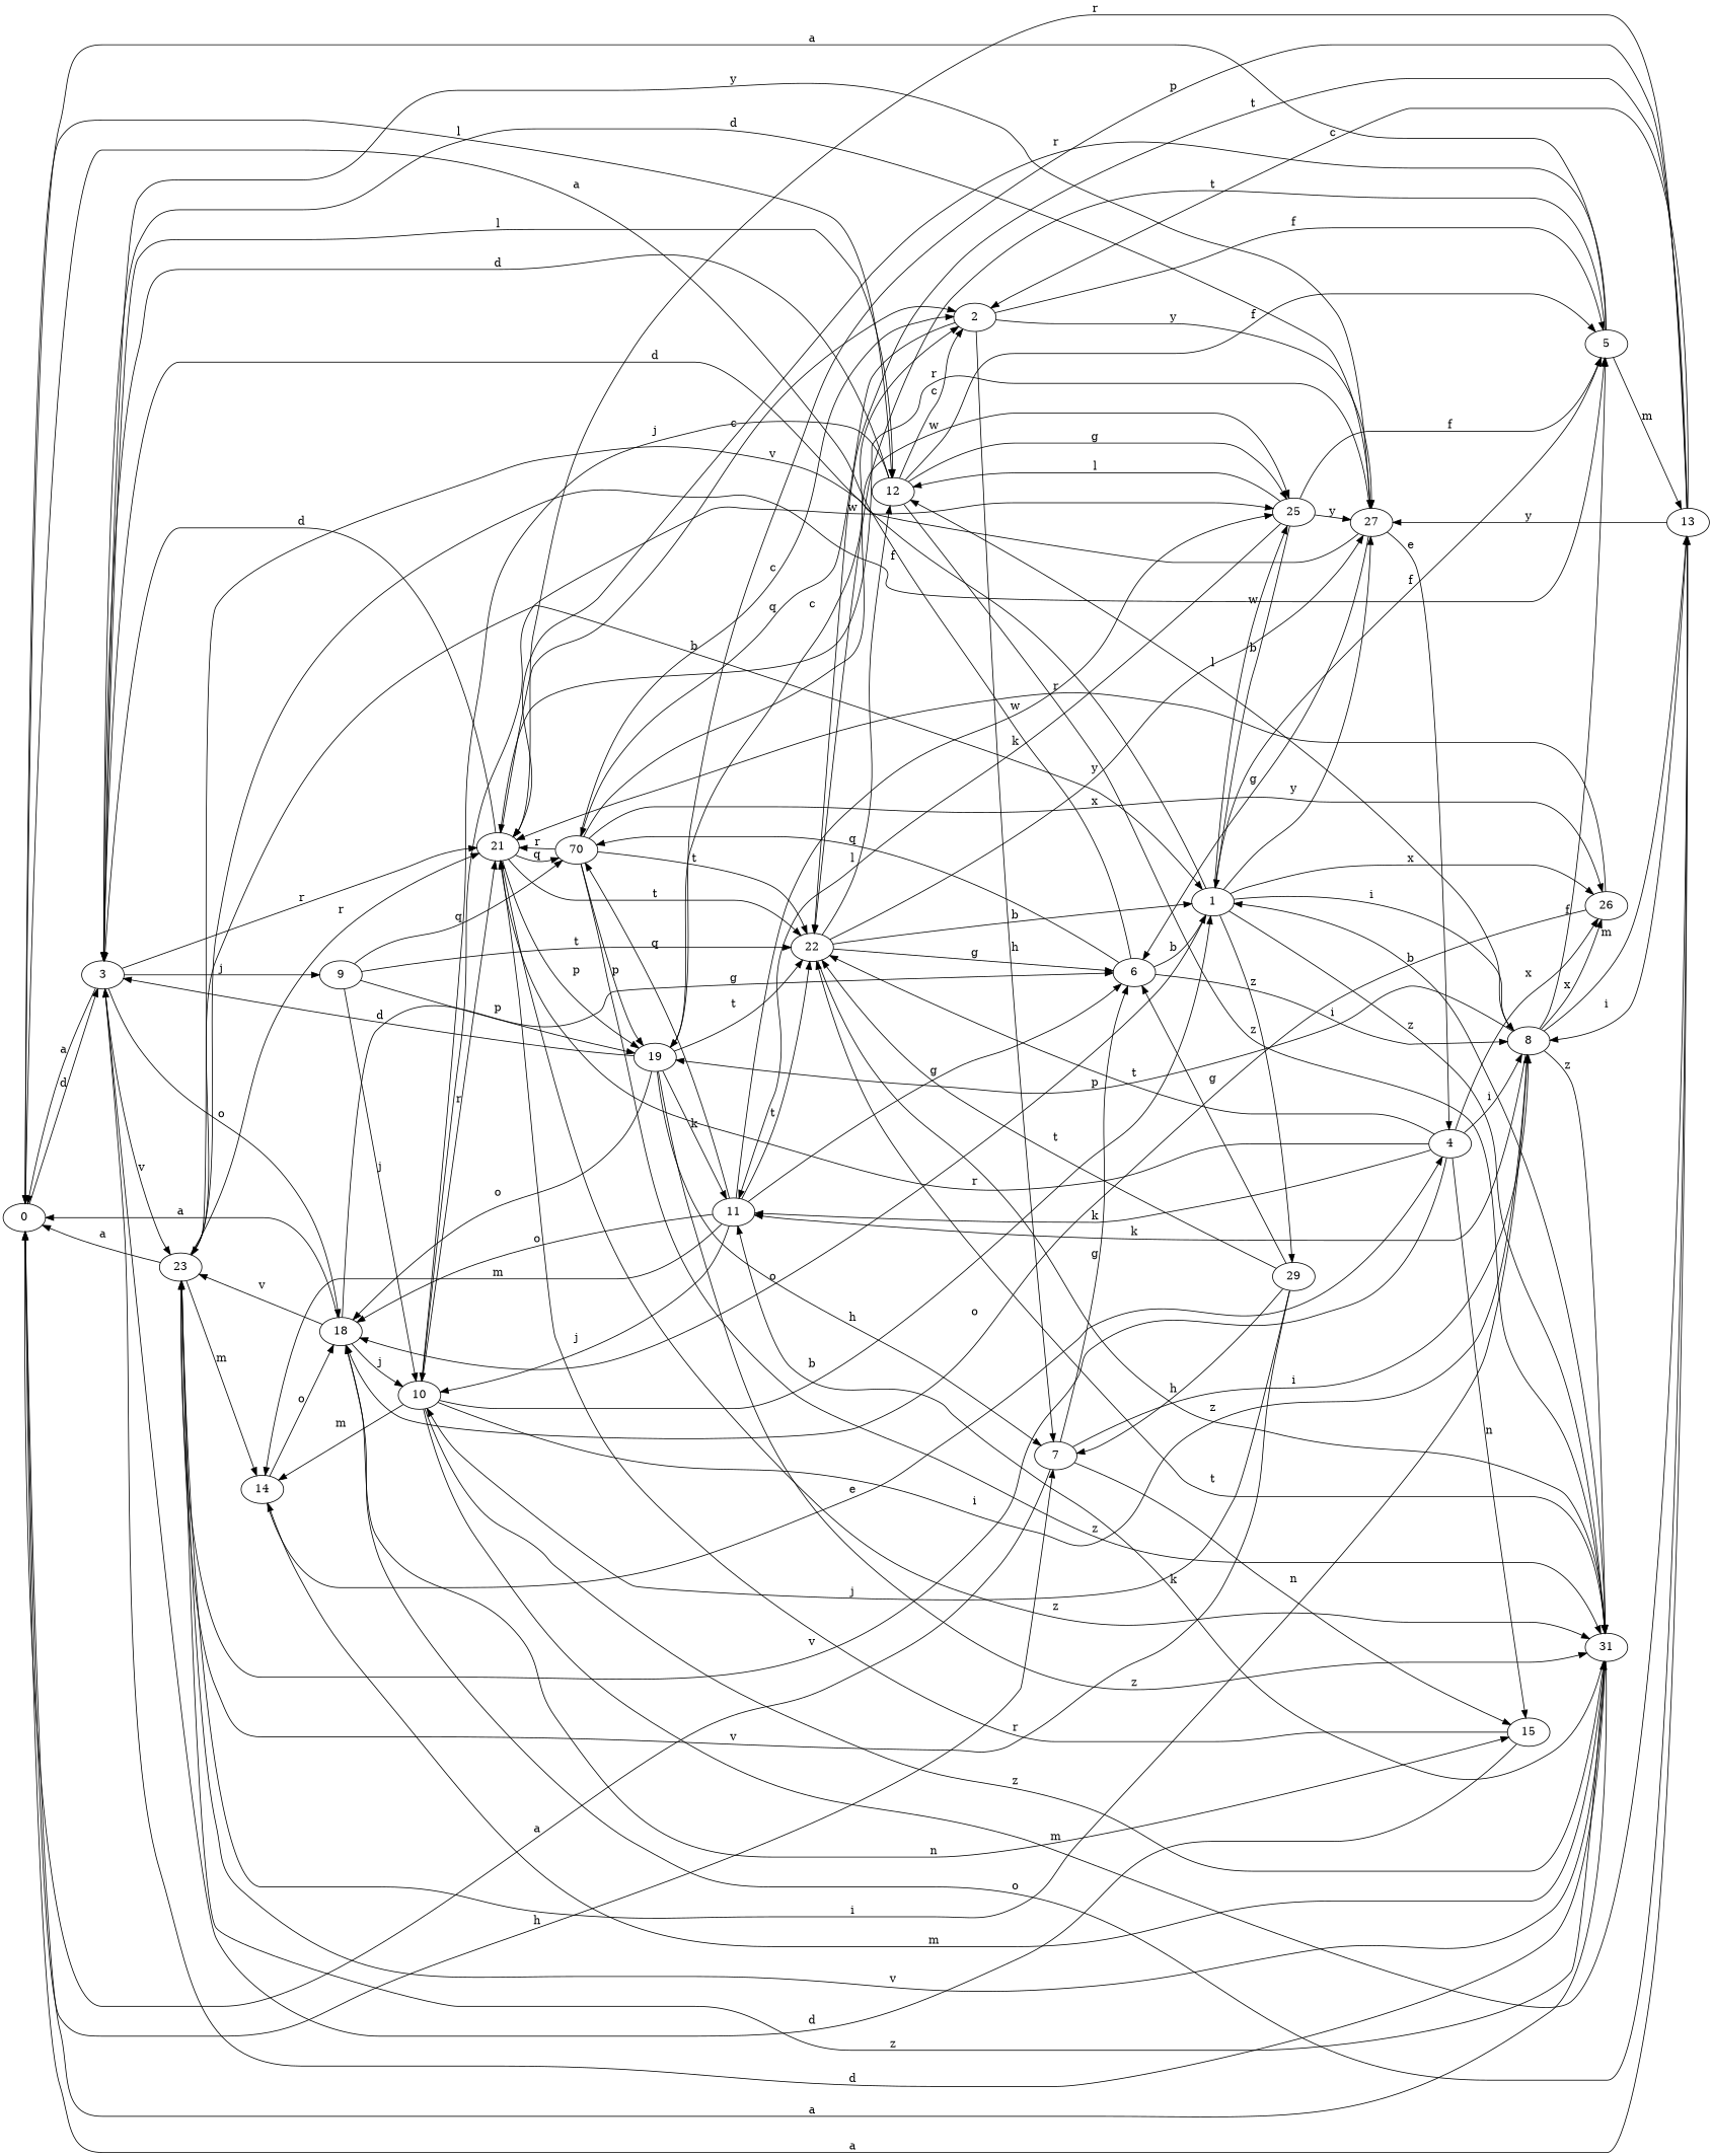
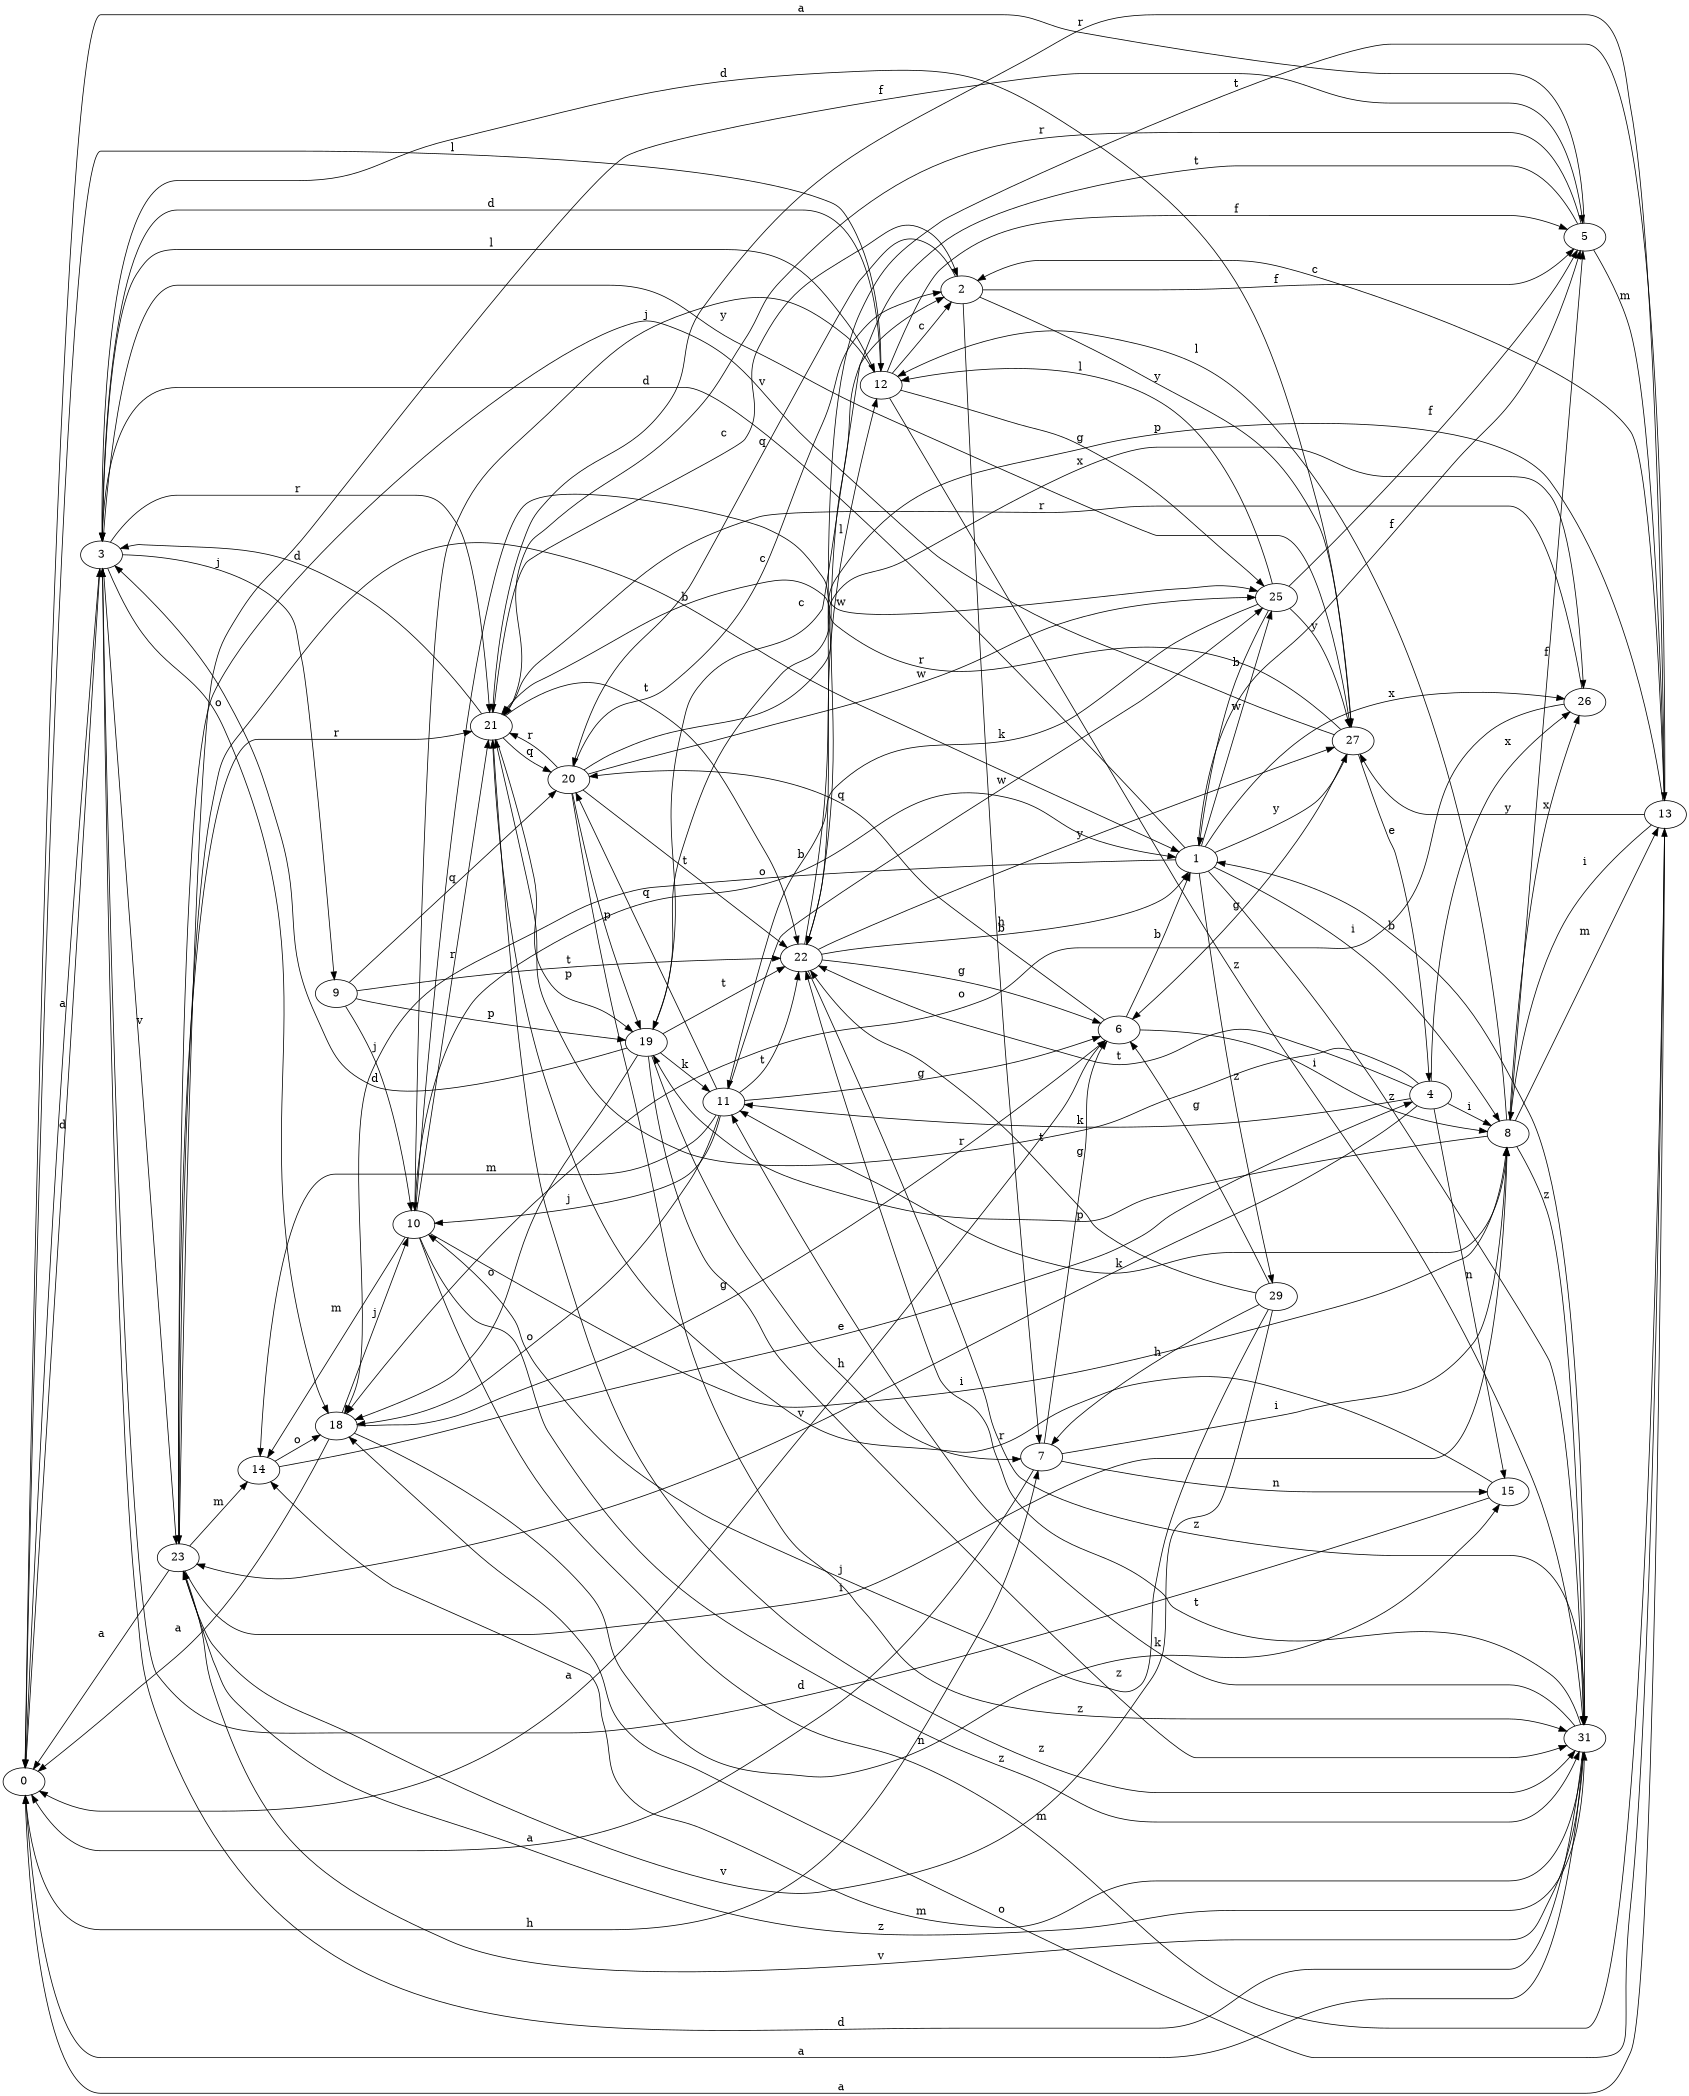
  strict digraph {
    rankdir=LR
    0
    3
    7
    12
    18
    27
    9
    21
    23
    8
    15
    6
    5
    25
    31
    2
    10
    1
    26
    29
    22
    13
    11
    19
    4
    14
-   20 [label=70]
+   20
    0 -> 3 [label=d]
    0 -> 7 [label=h]
    0 -> 12 [label=l]
    3 -> 0 [label=a]
    3 -> 12 [label=l]
    3 -> 18 [label=o]
    3 -> 27 [label=y]
    3 -> 9 [label=j]
    3 -> 21 [label=r]
    3 -> 23 [label=v]
    7 -> 0 [label=a]
    7 -> 8 [label=i]
    7 -> 15 [label=n]
    7 -> 6 [label=g]
    12 -> 3 [label=d]
    12 -> 5 [label=f]
    12 -> 25 [label=g]
    12 -> 31 [label=z]
    12 -> 2 [label=c]
    12 -> 10 [label=j]
    18 -> 0 [label=a]
-   18 -> 23 [label=v]
    18 -> 15 [label=n]
    18 -> 6 [label=g]
    18 -> 10 [label=j]
    27 -> 3 [label=d]
    27 -> 21 [label=r]
    27 -> 23 [label=v]
    27 -> 6 [label=g]
    27 -> 4 [label=e]
    9 -> 10 [label=j]
    9 -> 22 [label=t]
    9 -> 19 [label=p]
    9 -> 20 [label=q]
    21 -> 3 [label=d]
    21 -> 31 [label=z]
    21 -> 2 [label=c]
    21 -> 22 [label=t]
    21 -> 19 [label=p]
    21 -> 20 [label=q]
    23 -> 0 [label=a]
    23 -> 21 [label=r]
    23 -> 8 [label=i]
    23 -> 5 [label=f]
    23 -> 31 [label=z]
    23 -> 1 [label=b]
    23 -> 14 [label=m]
    8 -> 12 [label=l]
    8 -> 5 [label=f]
    8 -> 31 [label=z]
    8 -> 26 [label=x]
    8 -> 13 [label=m]
    8 -> 11 [label=k]
    8 -> 19 [label=p]
    15 -> 3 [label=d]
    15 -> 21 [label=r]
    6 -> 0 [label=a]
    6 -> 8 [label=i]
    6 -> 1 [label=b]
    6 -> 20 [label=q]
    5 -> 0 [label=a]
    5 -> 21 [label=r]
    5 -> 22 [label=t]
    5 -> 13 [label=m]
    25 -> 12 [label=l]
    25 -> 27 [label=y]
    25 -> 5 [label=f]
    25 -> 1 [label=b]
    25 -> 11 [label=k]
    31 -> 0 [label=a]
    31 -> 3 [label=d]
    31 -> 23 [label=v]
    31 -> 1 [label=b]
    31 -> 22 [label=t]
    31 -> 11 [label=k]
    31 -> 14 [label=m]
    2 -> 7 [label=h]
    2 -> 27 [label=y]
    2 -> 5 [label=f]
    2 -> 20 [label=q]
    10 -> 21 [label=r]
    10 -> 8 [label=i]
    10 -> 25 [label=w]
    10 -> 31 [label=z]
    10 -> 1 [label=b]
    10 -> 13 [label=m]
    10 -> 14 [label=m]
    1 -> 3 [label=d]
    1 -> 18 [label=o]
    1 -> 27 [label=y]
    1 -> 8 [label=i]
    1 -> 5 [label=f]
    1 -> 25 [label=w]
    1 -> 31 [label=z]
    1 -> 26 [label=x]
    1 -> 29 [label=z]
    26 -> 18 [label=o]
    26 -> 21 [label=r]
    29 -> 7 [label=h]
    29 -> 23 [label=v]
    29 -> 6 [label=g]
    29 -> 10 [label=j]
    29 -> 22 [label=t]
    22 -> 12 [label=l]
    22 -> 27 [label=y]
    22 -> 6 [label=g]
    22 -> 31 [label=z]
    22 -> 1 [label=b]
    13 -> 0 [label=a]
    13 -> 18 [label=o]
    13 -> 27 [label=y]
    13 -> 21 [label=r]
    13 -> 8 [label=i]
    13 -> 2 [label=c]
    13 -> 22 [label=t]
    13 -> 19 [label=p]
    11 -> 18 [label=o]
    11 -> 6 [label=g]
    11 -> 25 [label=w]
    11 -> 10 [label=j]
    11 -> 22 [label=t]
    11 -> 14 [label=m]
    11 -> 20 [label=q]
    19 -> 3 [label=d]
    19 -> 7 [label=h]
    19 -> 18 [label=o]
    19 -> 31 [label=z]
    19 -> 2 [label=c]
    19 -> 22 [label=t]
    19 -> 11 [label=k]
    4 -> 21 [label=r]
    4 -> 23 [label=v]
    4 -> 8 [label=i]
    4 -> 15 [label=n]
    4 -> 26 [label=x]
    4 -> 22 [label=t]
    4 -> 11 [label=k]
    14 -> 18 [label=o]
    14 -> 4 [label=e]
    20 -> 21 [label=r]
    20 -> 25 [label=w]
    20 -> 31 [label=z]
    20 -> 2 [label=c]
    20 -> 26 [label=x]
    20 -> 22 [label=t]
    20 -> 19 [label=p]
  }
